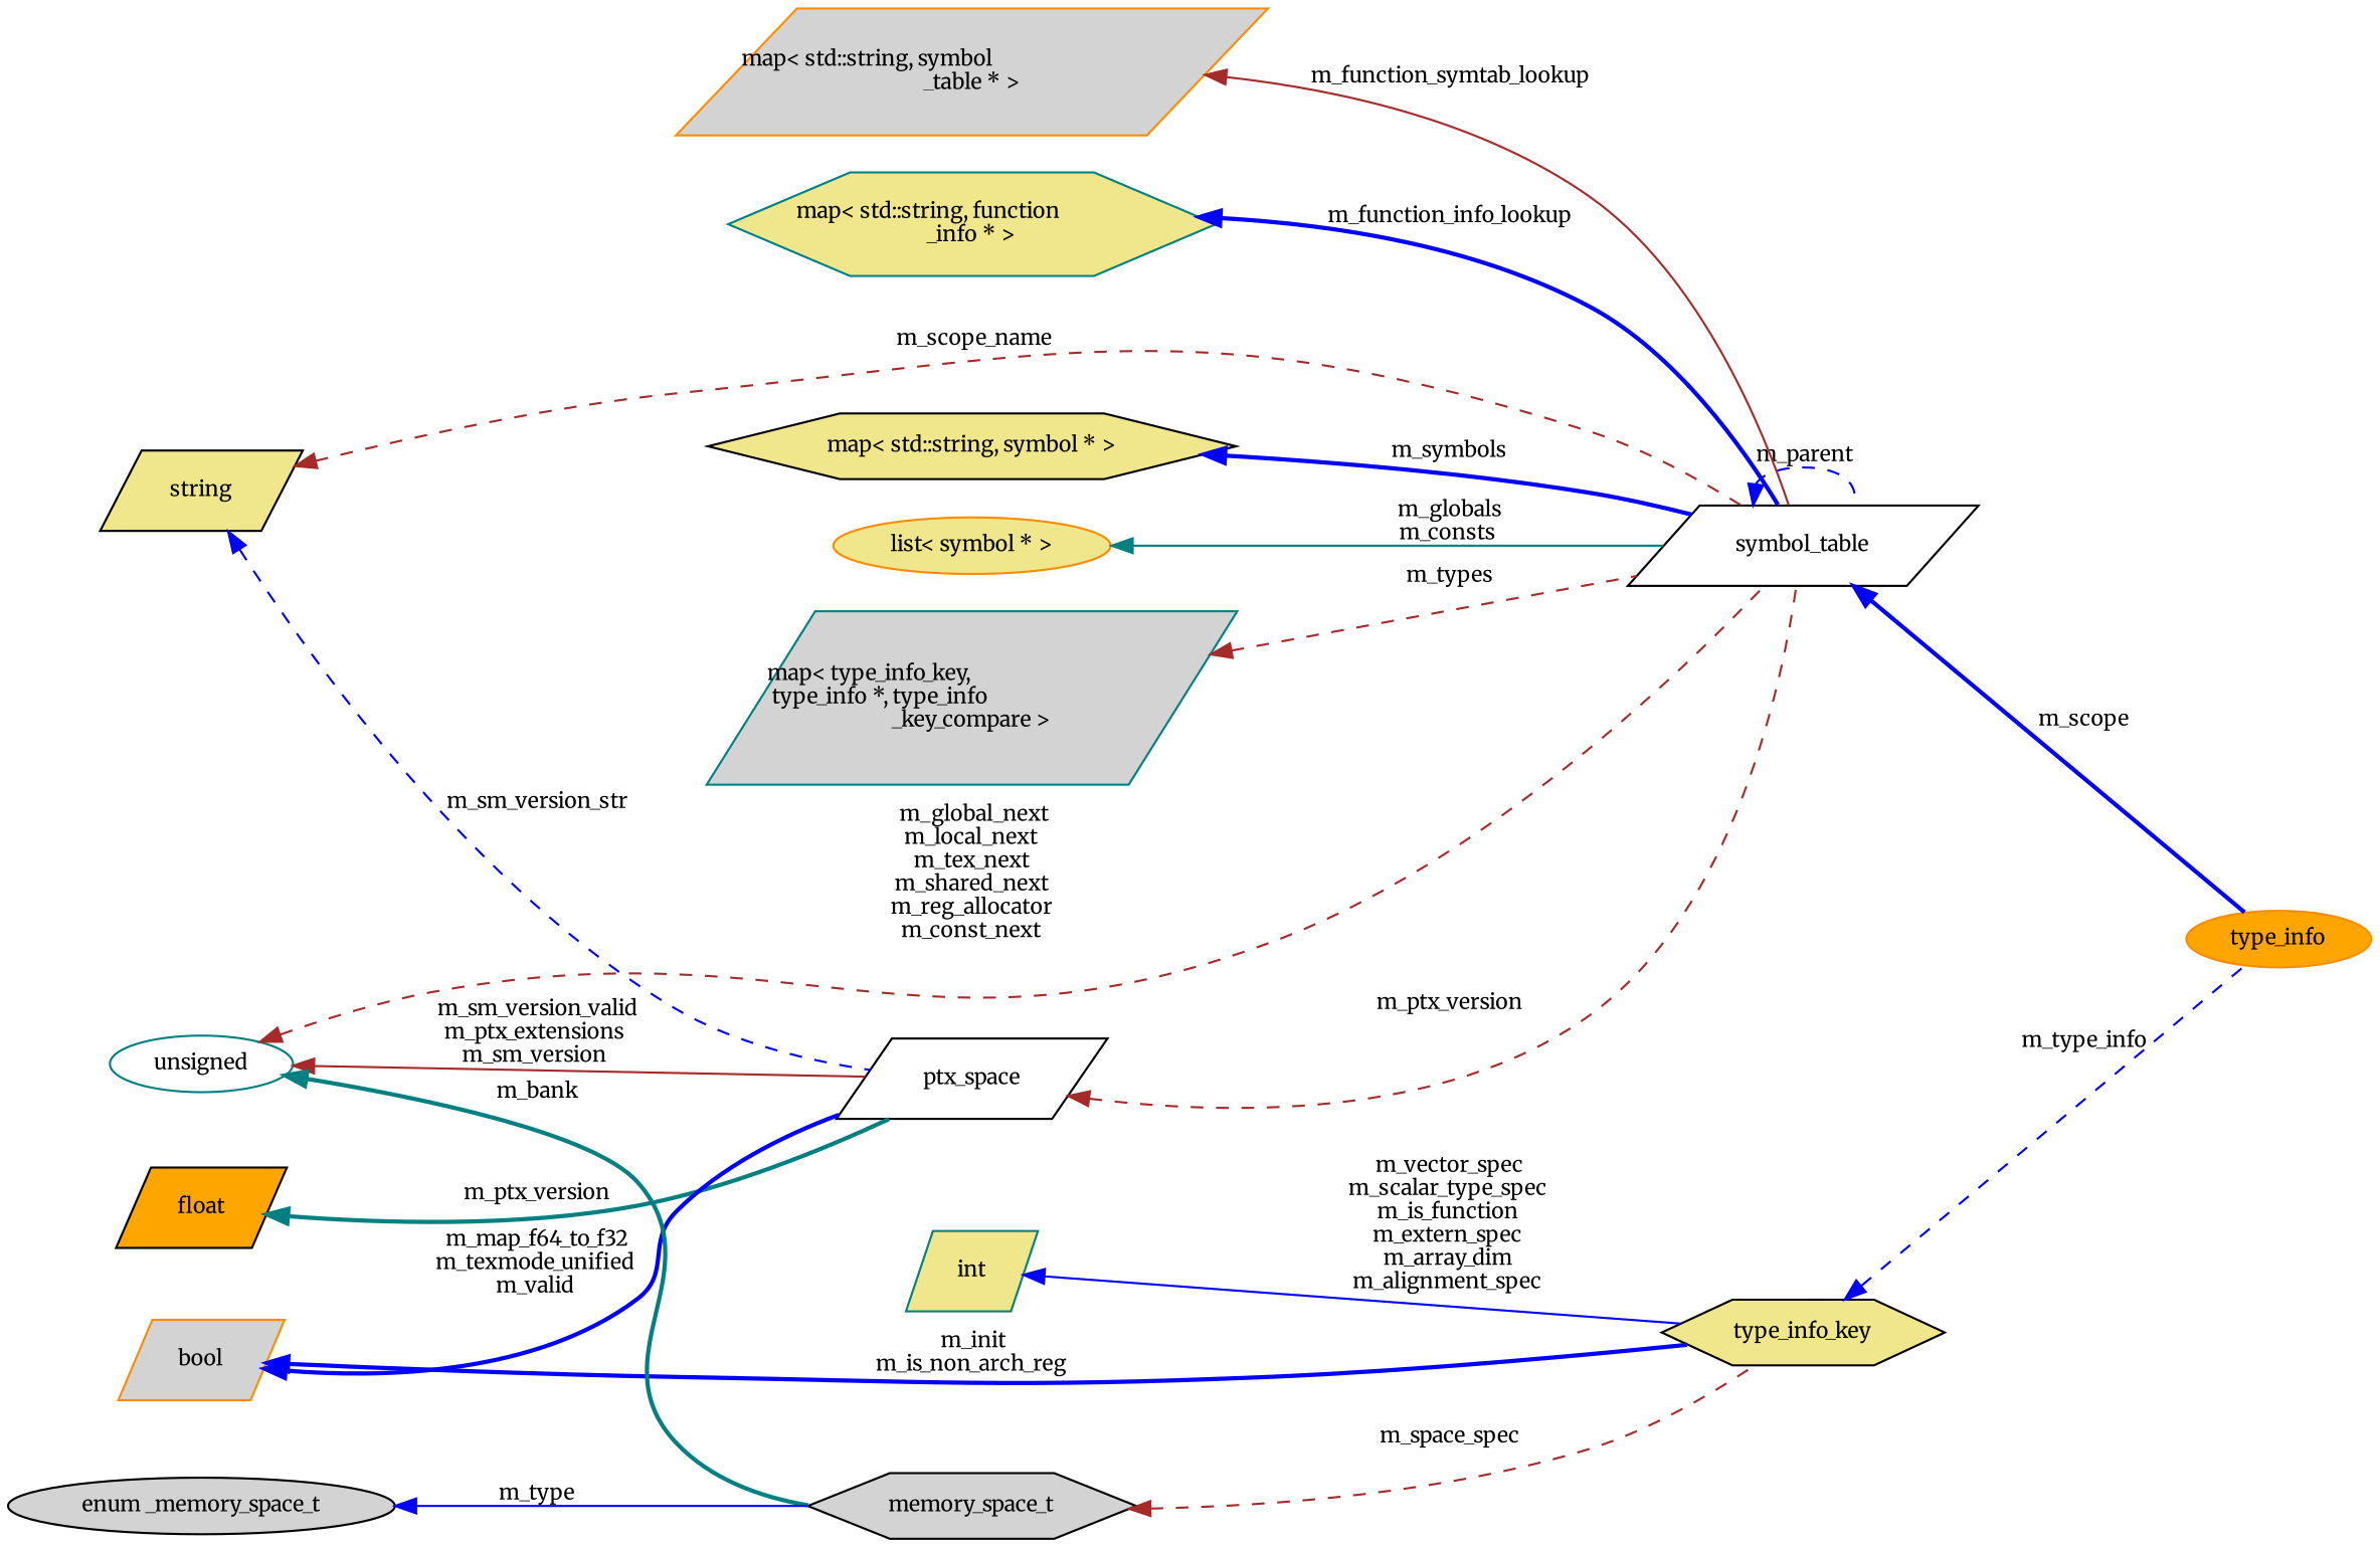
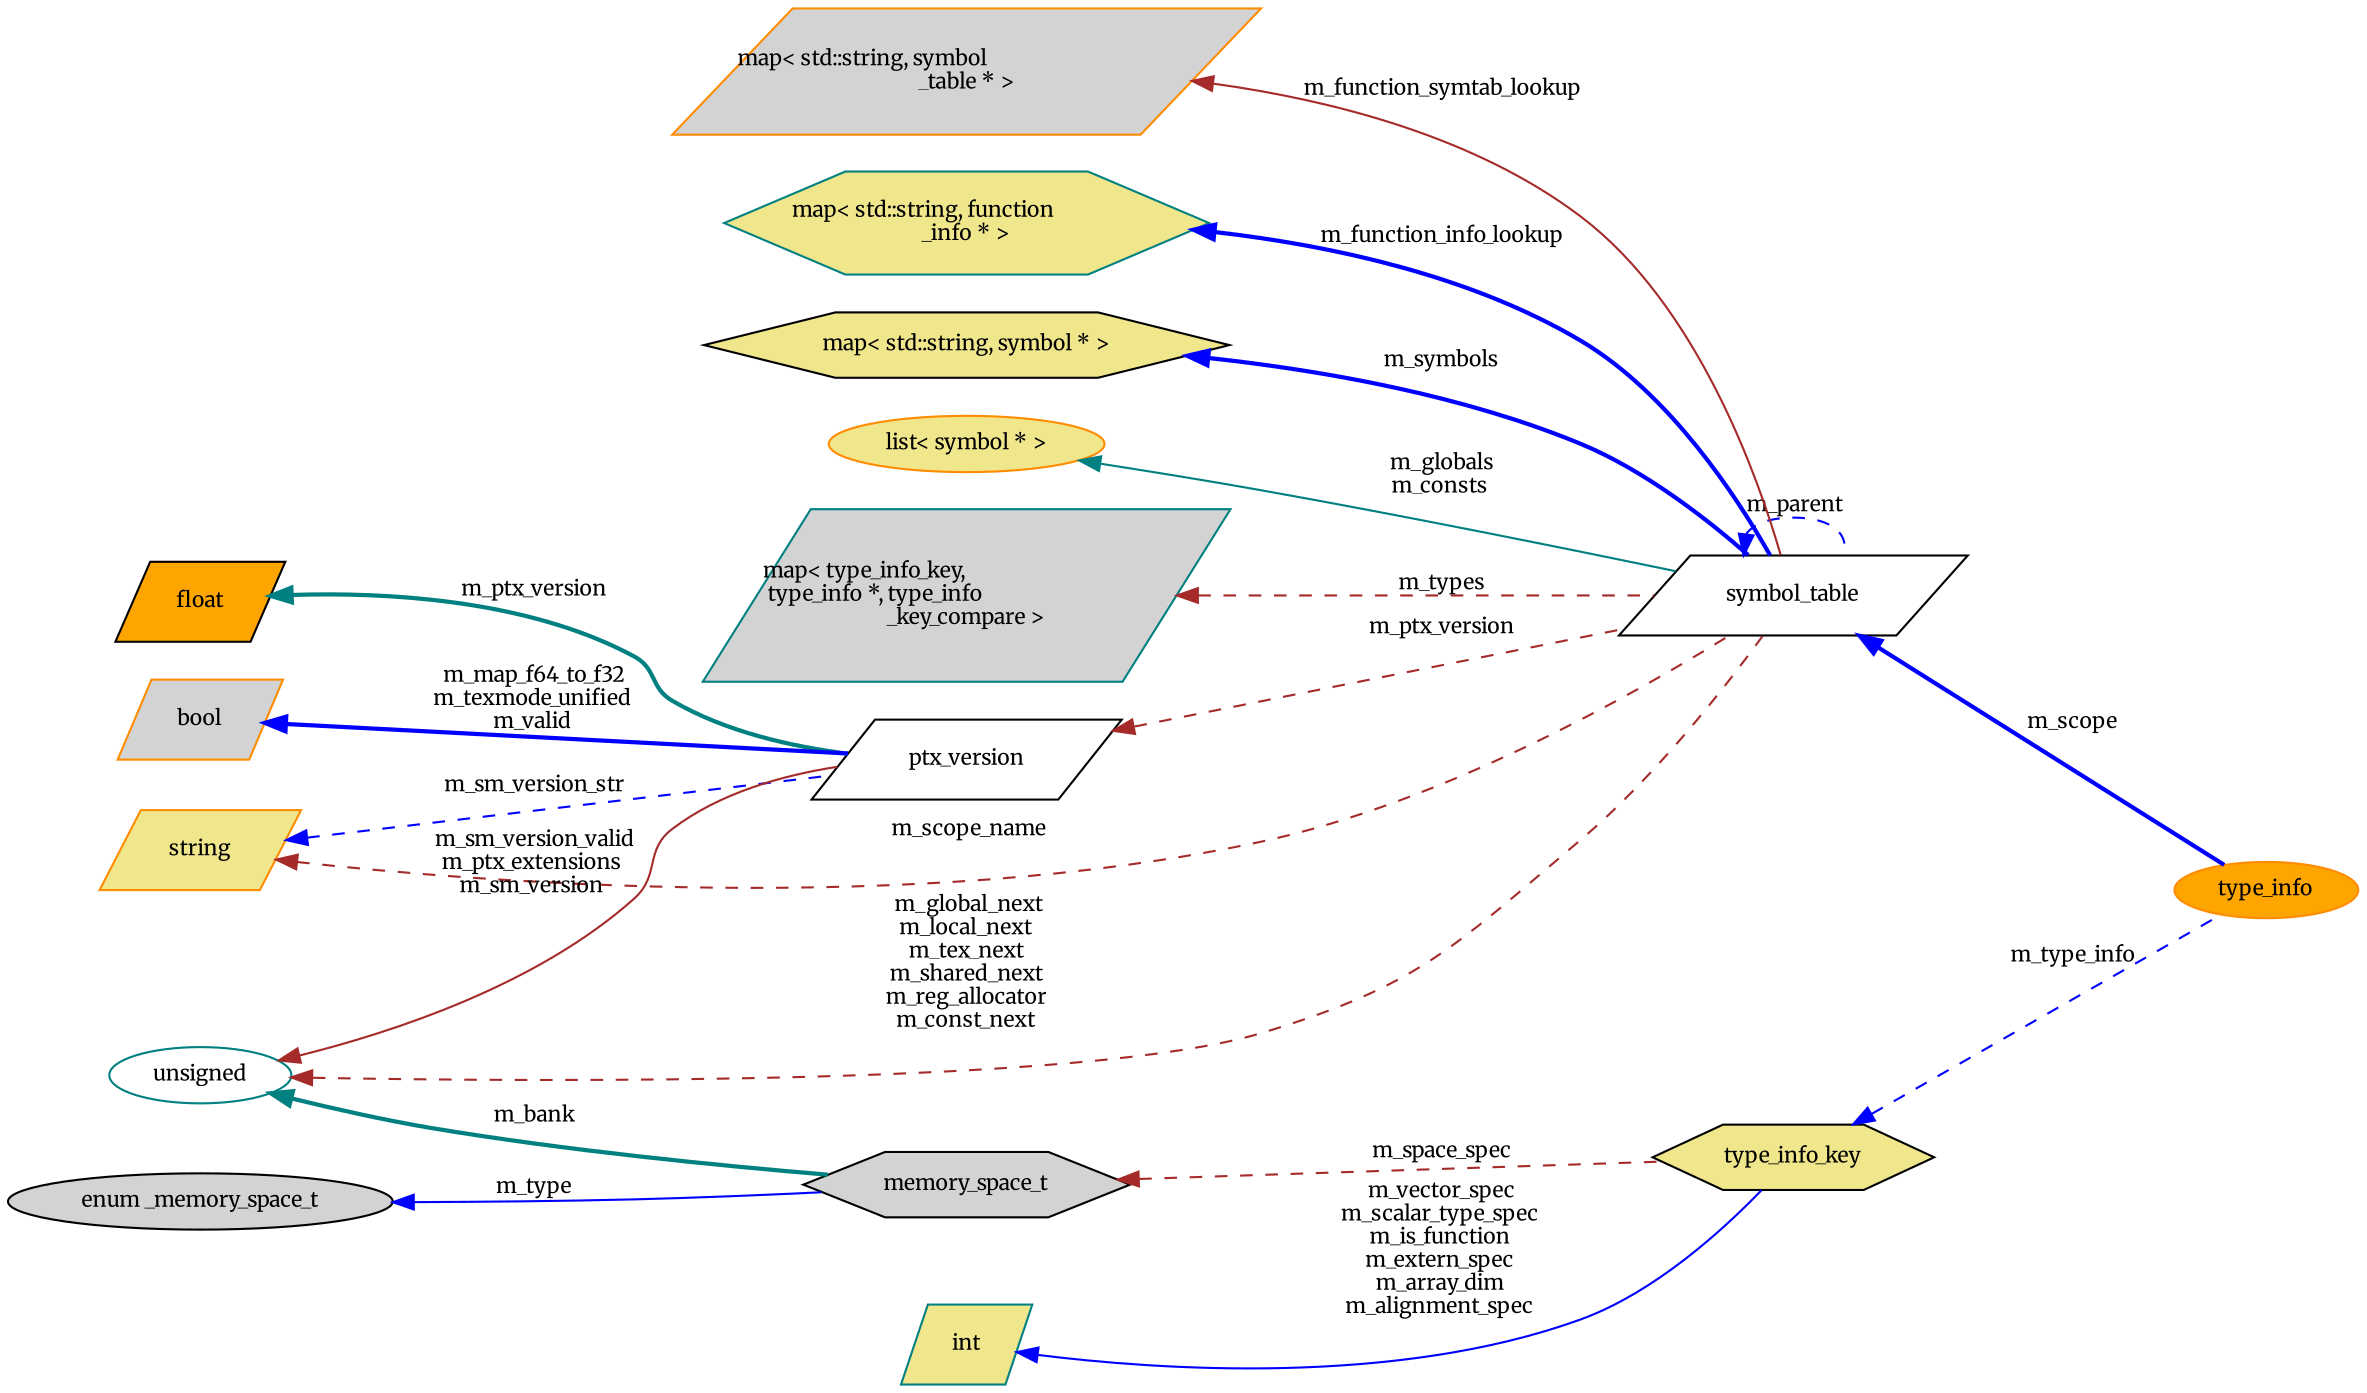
  digraph {
    fontname=Merriweather
    rankdir=LR
    node [color=black fillcolor=khaki fontname=Merriweather fontsize=10 shape=parallelogram style=filled]
    edge [color=blue dir=back fontname=Merriweather fontsize=10 labelfontname=FreeSans labelfontsize=10 style=dashed]
    n1 [color=darkorange fillcolor=orange fontcolor=black height=0.2 label=type_info shape=ellipse width=0.4]
    n2 [fillcolor=white height=0.2 label=symbol_table width=0.4]
    n3 [height=0.2 label="map\< std::string, symbol * \>" shape=hexagon width=0.4]
    n4 [color=darkorange height=0.2 label="list\< symbol * \>" shape=ellipse width=0.4]
    n5 [color=teal fillcolor=lightgrey height=0.2 label="map\< type_info_key,\l type_info *, type_info\l_key_compare \>" width=0.4]
-   n6 [fillcolor=white height=0.2 label=ptx_space width=0.4]
+   n6 [fillcolor=white height=0.2 label=ptx_version width=0.4]
    n7 [fillcolor=orange height=0.2 label=float width=0.4]
-   n8 [height=0.2 label=string width=0.4]
+   n8 [color=darkorange height=0.2 label=string width=0.4]
    n9 [color=darkorange fillcolor=lightgrey height=0.2 label=bool width=0.4]
    n10 [height=0.2 label=type_info_key shape=hexagon width=0.4]
    n11 [color=teal fillcolor=white height=0.2 label=unsigned shape=ellipse width=0.4]
    n12 [fillcolor=lightgrey height=0.2 label=memory_space_t shape=hexagon width=0.4]
    n13 [color=darkorange fillcolor=lightgrey height=0.2 label="map\< std::string, symbol\l_table * \>" width=0.4]
    n14 [color=teal height=0.2 label="map\< std::string, function\l_info * \>" shape=hexagon width=0.4]
    n15 [fillcolor=lightgrey height=0.2 label="enum _memory_space_t" shape=ellipse width=0.4]
    n16 [color=teal height=0.2 label=int width=0.4]
    n2 -> n1 [label=" m_scope" style=bold]
    n2 -> n2 [label=" m_parent"]
    n3 -> n2 [label=" m_symbols" style=bold]
    n4 -> n2 [color=teal label=" m_globals\nm_consts" style=solid]
    n5 -> n2 [color=brown label=" m_types"]
    n6 -> n2 [color=brown label=" m_ptx_version"]
    n7 -> n6 [color=teal label=" m_ptx_version" style=bold]
    n8 -> n2 [color=brown label=" m_scope_name"]
    n8 -> n6 [label=" m_sm_version_str"]
    n9 -> n6 [label=" m_map_f64_to_f32\nm_texmode_unified\nm_valid" style=bold]
-   n9 -> n10 [label=" m_init\nm_is_non_arch_reg" style=bold]
    n10 -> n1 [label=" m_type_info"]
    n11 -> n2 [color=brown label=" m_global_next\nm_local_next\nm_tex_next\nm_shared_next\nm_reg_allocator\nm_const_next"]
    n11 -> n6 [color=brown label=" m_sm_version_valid\nm_ptx_extensions\nm_sm_version" style=solid]
    n11 -> n12 [color=teal label=" m_bank" style=bold]
    n12 -> n10 [color=brown label=" m_space_spec"]
    n13 -> n2 [color=brown label=" m_function_symtab_lookup" style=solid]
    n14 -> n2 [label=" m_function_info_lookup" style=bold]
    n15 -> n12 [label=" m_type" style=solid]
    n16 -> n10 [label=" m_vector_spec\nm_scalar_type_spec\nm_is_function\nm_extern_spec\nm_array_dim\nm_alignment_spec" style=solid]
  }
